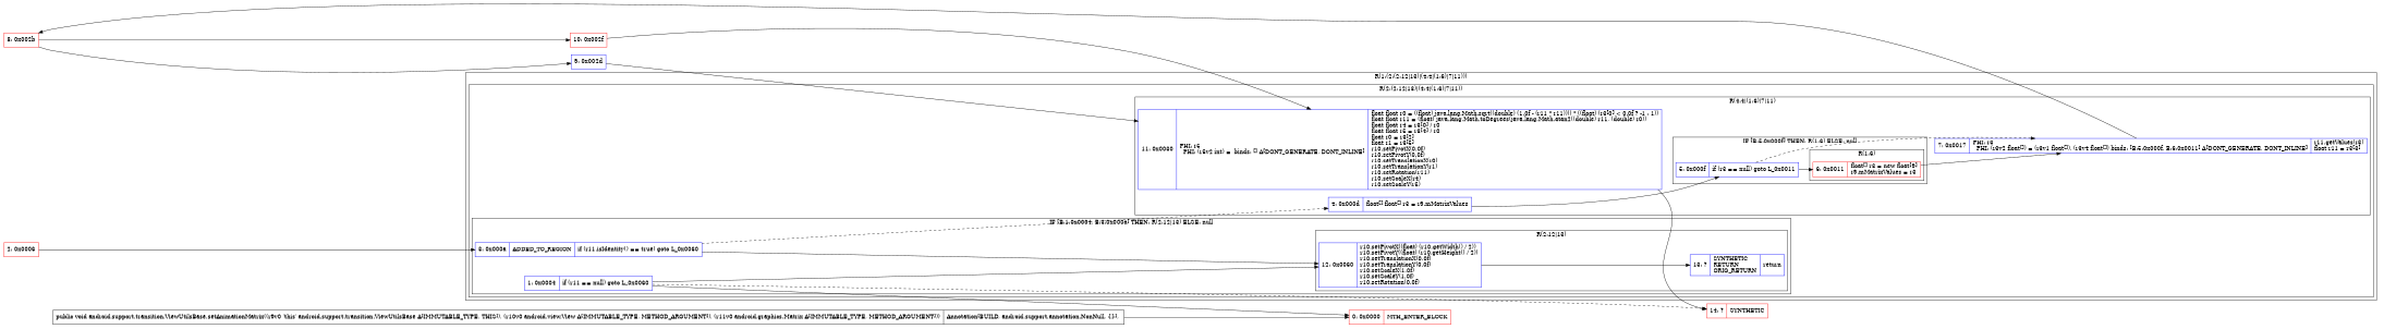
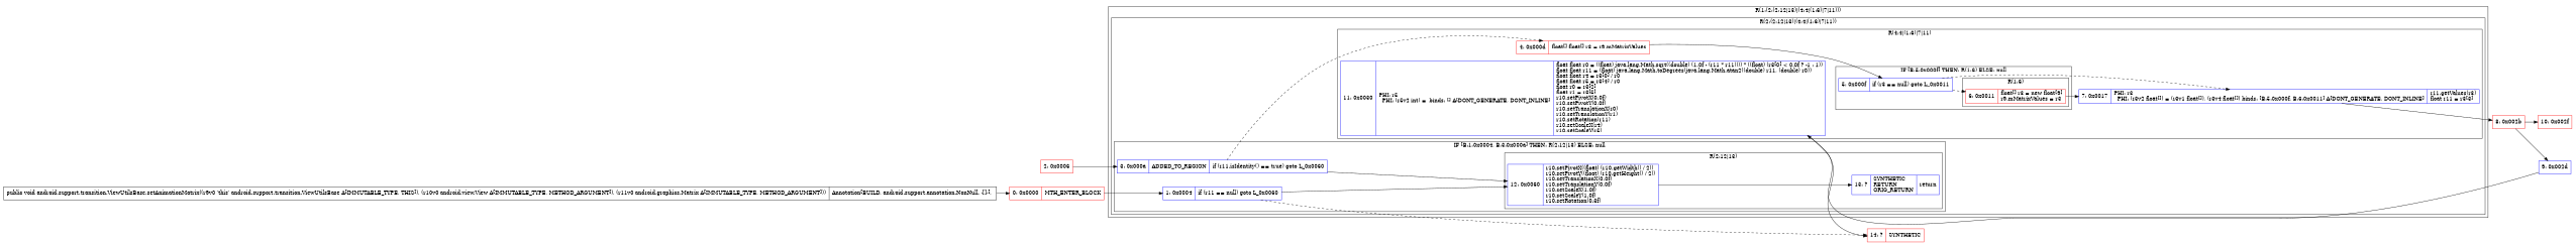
  digraph {
    rankdir=LR
    node [color=blue shape=record]
-   n1 [label="{12\:\ 0x0060|r10.setPivotX((float) (r10.getWidth() \/ 2))\lr10.setPivotY((float) (r10.getHeight() \/ 2))\lr10.setTranslationX(0.0f)\lr10.setTranslationY(0.0f)\lr10.setScaleX(1.0f)\lr10.setScaleY(1.0f)\lr10.setRotation(0.0f)\l}"]
+   n1 [label="{12\:\ 0x0060|r10.setPivotX((float) (r10.getWidth() \/ 2))\lr10.setPivotY((float) (r10.getHeight() \/ 2))\lr10.setTranslationX(0.0f)\lr10.setTranslationY(0.0f)\lr10.setScaleX(1.0f)\lr10.setScaleY(1.0f)\lr10.setRotation(0.3f)\l}"]
    n2 [label="{13\:\ ?|SYNTHETIC\lRETURN\lORIG_RETURN\l|return\l}"]
    n3 [label="{1\:\ 0x0004|if (r11 == null) goto L_0x0060\l}"]
    n4 [label="{3\:\ 0x000a|ADDED_TO_REGION\l|if (r11.isIdentity() == true) goto L_0x0060\l}"]
    n5 [color=red label="{6\:\ 0x0011|float[] r3 = new float[9]\lr9.mMatrixValues = r3\l}"]
    n6 [label="{5\:\ 0x000f|if (r3 == null) goto L_0x0011\l}"]
-   n7 [label="{4\:\ 0x000d|float[] float[] r3 = r9.mMatrixValues\l}"]
+   n7 [color=red label="{4\:\ 0x000d|float[] float[] r3 = r9.mMatrixValues\l}"]
    n8 [label="{7\:\ 0x0017|PHI: r3 \l  PHI: (r3v2 float[]) = (r3v1 float[]), (r3v4 float[]) binds: [B:5:0x000f, B:6:0x0011] A[DONT_GENERATE, DONT_INLINE]\l|r11.getValues(r3)\lfloat r11 = r3[3]\l}"]
    n9 [label="{11\:\ 0x0030|PHI: r5 \l  PHI: (r5v2 int) =  binds: [] A[DONT_GENERATE, DONT_INLINE]\l|float float r0 = ((float) java.lang.Math.sqrt((double) (1.0f \- (r11 * r11)))) * ((float) (r3[0] \< 0.0f ? \-1 : 1))\lfloat float r11 = (float) java.lang.Math.toDegrees(java.lang.Math.atan2((double) r11, (double) r0))\lfloat float r4 = r3[0] \/ r0\lfloat float r5 = r3[4] \/ r0\lfloat r0 = r3[2]\lfloat r1 = r3[5]\lr10.setPivotX(0.0f)\lr10.setPivotY(0.0f)\lr10.setTranslationX(r0)\lr10.setTranslationY(r1)\lr10.setRotation(r11)\lr10.setScaleX(r4)\lr10.setScaleY(r5)\l}"]
    n10 [color=red label="{14\:\ ?|SYNTHETIC\l}"]
    n11 [color=red label="{8\:\ 0x002b}"]
    n12 [color=red label="{2\:\ 0x0006}"]
    n13 [label="{9\:\ 0x002d}"]
    n14 [color=red label="{10\:\ 0x002f}"]
    n15 [color=red label="{0\:\ 0x0000|MTH_ENTER_BLOCK\l}"]
    n16 [label="{public void android.support.transition.ViewUtilsBase.setAnimationMatrix((r9v0 'this' android.support.transition.ViewUtilsBase A[IMMUTABLE_TYPE, THIS]), (r10v0 android.view.View A[IMMUTABLE_TYPE, METHOD_ARGUMENT]), (r11v0 android.graphics.Matrix A[IMMUTABLE_TYPE, METHOD_ARGUMENT]))  | Annotation[BUILD, android.support.annotation.NonNull, \{\}], \l}" color=""]
    subgraph cluster_1 {
      label="R(1:(2:(2:12|13)|(4:4|(1:6)|7|11)))"
      subgraph cluster_2 {
        label="R(2:(2:12|13)|(4:4|(1:6)|7|11))"
        subgraph cluster_3 {
          label="IF [B:1:0x0004, B:3:0x000a] THEN: R(2:12|13) ELSE: null"
          n3
          n4
          subgraph cluster_4 {
            label="R(2:12|13)"
            n1
            n2
          }
        }
        subgraph cluster_5 {
          label="R(4:4|(1:6)|7|11)"
          n7
          n8
          n9
          subgraph cluster_6 {
            label="IF [B:5:0x000f] THEN: R(1:6) ELSE: null"
            n6
            subgraph cluster_7 {
              label="R(1:6)"
              n5
            }
          }
        }
      }
    }
    n1 -> n2
    n3 -> n1
    n3 -> n10 [style=dashed]
    n4 -> n1
    n4 -> n7 [style=dashed]
    n5 -> n8
-   n6 -> n5
+   n6 -> n5 [style=dashed]
    n6 -> n8 [style=dashed]
    n7 -> n6
    n8 -> n11
    n9 -> n10
    n11 -> n13
    n11 -> n14
    n12 -> n4
    n13 -> n9
-   n14 -> n9
-   n3 -> n15
+   n15 -> n3
    n16 -> n15
  }
